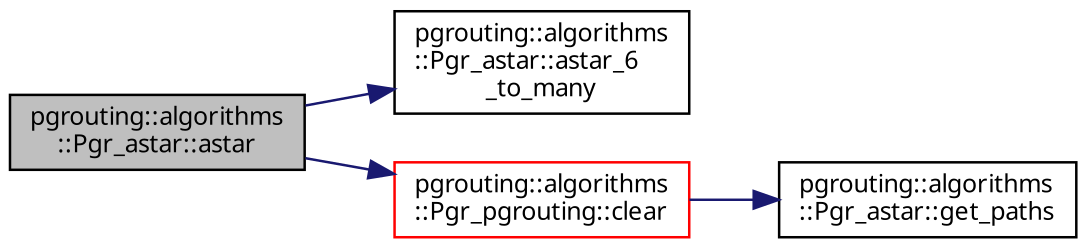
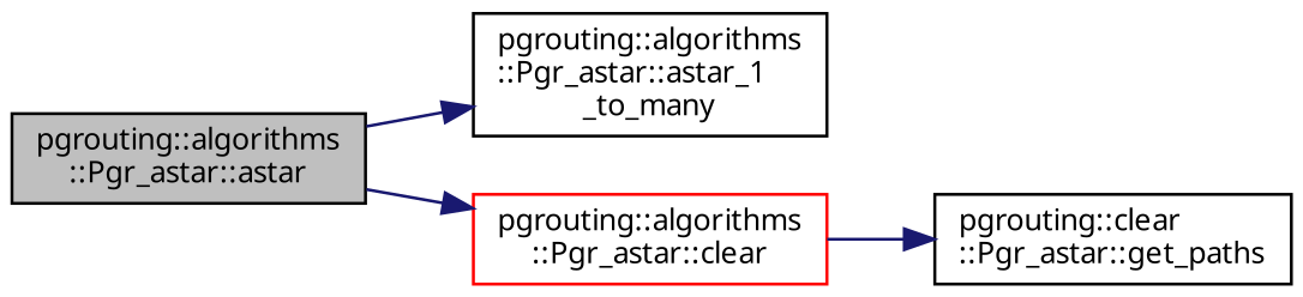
  digraph {
    fontname="Noto Sans"
    rankdir=LR
    node [color=black fillcolor=white fontname="Noto Sans" fontsize=10 shape=record style=filled]
    edge [color=midnightblue fontname="Noto Sans" fontsize=10 labelfontname=Helvetica labelfontsize=10 style=solid]
    n1 [fillcolor=grey75 fontcolor=black height=0.2 label="pgrouting::algorithms\l::Pgr_astar::astar" width=0.4]
-   n2 [height=0.2 label="pgrouting::algorithms\l::Pgr_astar::astar_6\l_to_many" width=0.4]
-   n3 [color=red height=0.2 label="pgrouting::algorithms\l::Pgr_pgrouting::clear" width=0.4]
-   n4 [height=0.2 label="pgrouting::algorithms\l::Pgr_astar::get_paths" width=0.4]
+   n2 [height=0.2 label="pgrouting::algorithms\l::Pgr_astar::astar_1\l_to_many" width=0.4]
+   n3 [color=red height=0.2 label="pgrouting::algorithms\l::Pgr_astar::clear" width=0.4]
+   n4 [height=0.2 label="pgrouting::clear\l::Pgr_astar::get_paths" width=0.4]
    n1 -> n2
    n1 -> n3
    n3 -> n4
  }
